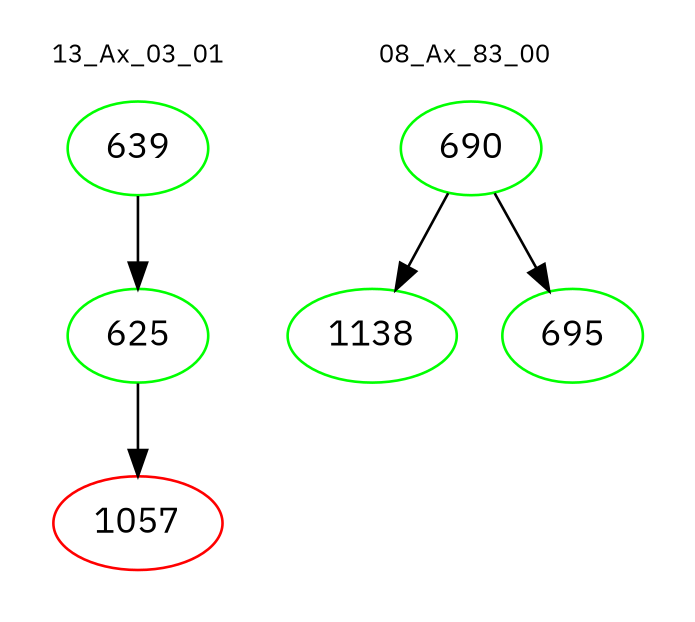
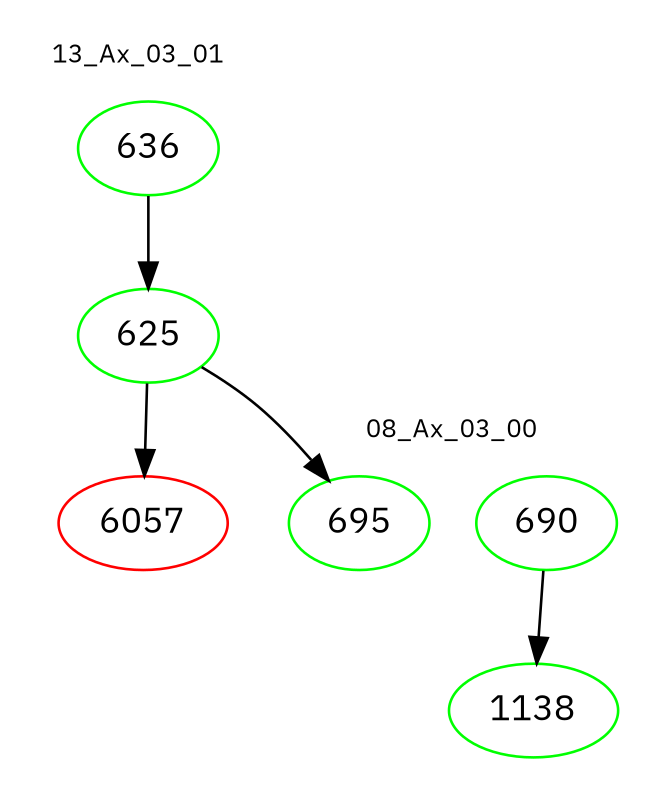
  digraph {
    fontname="IBM Plex Sans"
    node [color=green fontname="IBM Plex Sans"]
    edge [color=black fontname="IBM Plex Sans"]
    n1 [label=625]
-   n2 [color=red label=1057]
-   n3 [label=639]
+   n2 [color=red label=6057]
+   n3 [label=636]
    n4 [label=690]
    n5 [label=1138]
    n6 [label=695]
    subgraph cluster_1 {
      color=white
      fontsize=10
      label="13_Ax_03_01"
      n1
      n2
      n3
    }
    subgraph cluster_2 {
      color=white
      fontsize=10
-     label="08_Ax_83_00"
+     label="08_Ax_03_00"
      n4
      n5
      n6
    }
    n1 -> n2
    n3 -> n1
    n4 -> n5
-   n4 -> n6
+   n1 -> n6
  }
